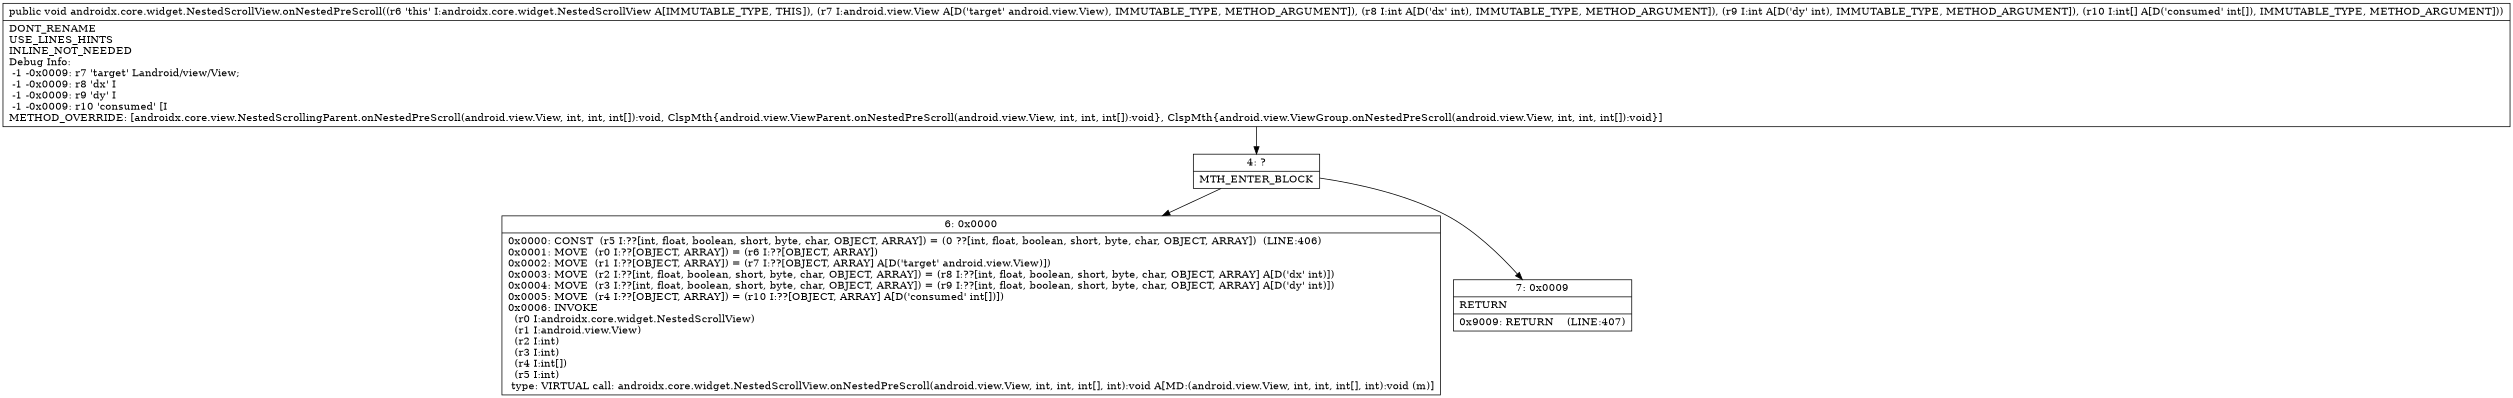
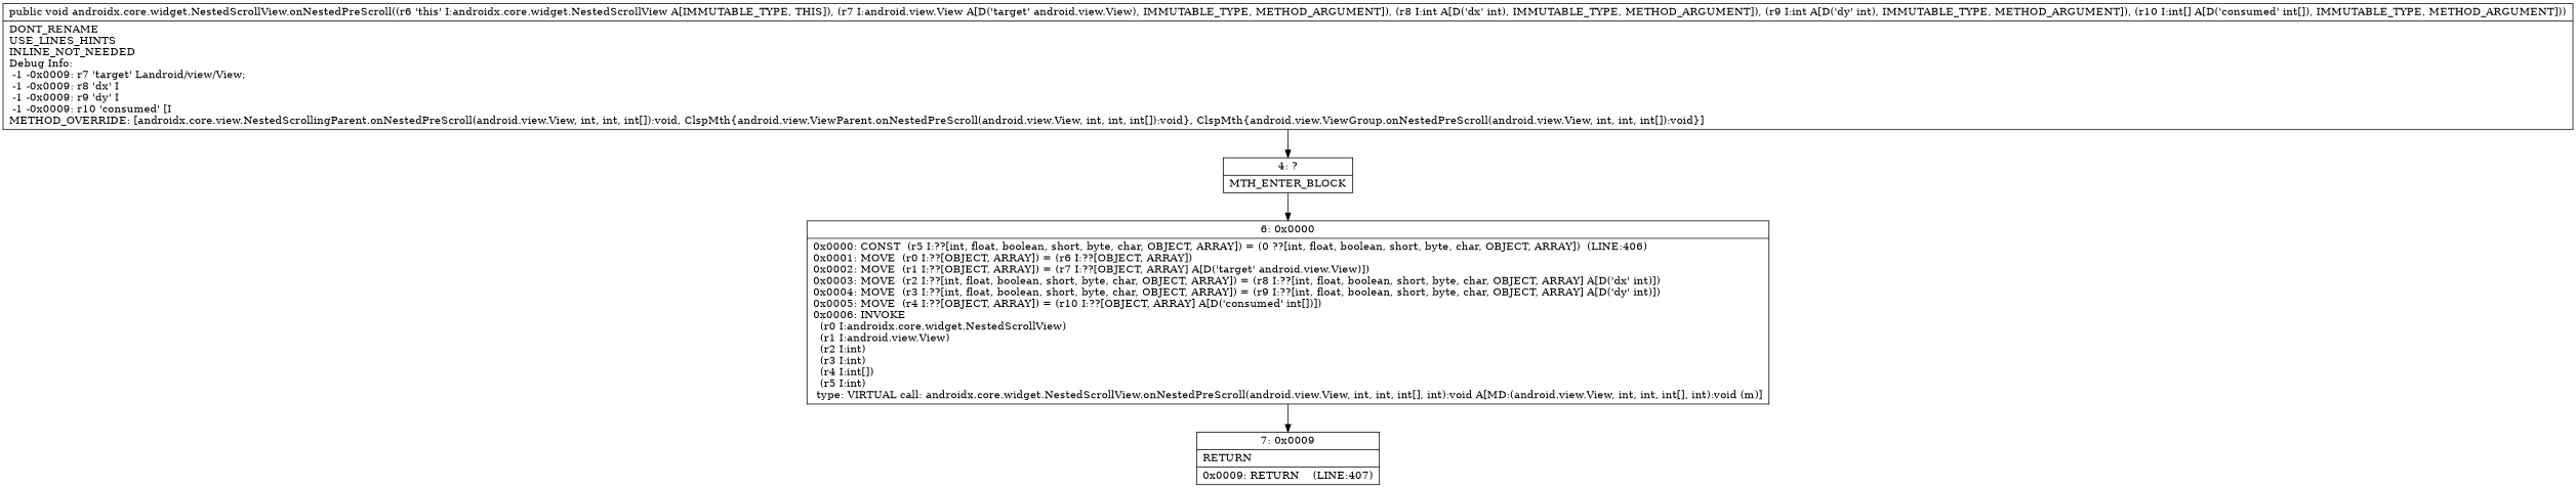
  digraph {
    node [shape=record]
    n1 [label="{4\:\ ?|MTH_ENTER_BLOCK\l}"]
    n2 [label="{6\:\ 0x0000|0x0000: CONST  (r5 I:??[int, float, boolean, short, byte, char, OBJECT, ARRAY]) = (0 ??[int, float, boolean, short, byte, char, OBJECT, ARRAY])  (LINE:406)\l0x0001: MOVE  (r0 I:??[OBJECT, ARRAY]) = (r6 I:??[OBJECT, ARRAY]) \l0x0002: MOVE  (r1 I:??[OBJECT, ARRAY]) = (r7 I:??[OBJECT, ARRAY] A[D('target' android.view.View)]) \l0x0003: MOVE  (r2 I:??[int, float, boolean, short, byte, char, OBJECT, ARRAY]) = (r8 I:??[int, float, boolean, short, byte, char, OBJECT, ARRAY] A[D('dx' int)]) \l0x0004: MOVE  (r3 I:??[int, float, boolean, short, byte, char, OBJECT, ARRAY]) = (r9 I:??[int, float, boolean, short, byte, char, OBJECT, ARRAY] A[D('dy' int)]) \l0x0005: MOVE  (r4 I:??[OBJECT, ARRAY]) = (r10 I:??[OBJECT, ARRAY] A[D('consumed' int[])]) \l0x0006: INVOKE  \l  (r0 I:androidx.core.widget.NestedScrollView)\l  (r1 I:android.view.View)\l  (r2 I:int)\l  (r3 I:int)\l  (r4 I:int[])\l  (r5 I:int)\l type: VIRTUAL call: androidx.core.widget.NestedScrollView.onNestedPreScroll(android.view.View, int, int, int[], int):void A[MD:(android.view.View, int, int, int[], int):void (m)]\l}"]
-   n3 [label="{7\:\ 0x0009|RETURN\l|0x9009: RETURN    (LINE:407)\l}"]
+   n3 [label="{7\:\ 0x0009|RETURN\l|0x0009: RETURN    (LINE:407)\l}"]
    n4 [label="{public void androidx.core.widget.NestedScrollView.onNestedPreScroll((r6 'this' I:androidx.core.widget.NestedScrollView A[IMMUTABLE_TYPE, THIS]), (r7 I:android.view.View A[D('target' android.view.View), IMMUTABLE_TYPE, METHOD_ARGUMENT]), (r8 I:int A[D('dx' int), IMMUTABLE_TYPE, METHOD_ARGUMENT]), (r9 I:int A[D('dy' int), IMMUTABLE_TYPE, METHOD_ARGUMENT]), (r10 I:int[] A[D('consumed' int[]), IMMUTABLE_TYPE, METHOD_ARGUMENT]))  | DONT_RENAME\lUSE_LINES_HINTS\lINLINE_NOT_NEEDED\lDebug Info:\l  \-1 \-0x0009: r7 'target' Landroid\/view\/View;\l  \-1 \-0x0009: r8 'dx' I\l  \-1 \-0x0009: r9 'dy' I\l  \-1 \-0x0009: r10 'consumed' [I\lMETHOD_OVERRIDE: [androidx.core.view.NestedScrollingParent.onNestedPreScroll(android.view.View, int, int, int[]):void, ClspMth\{android.view.ViewParent.onNestedPreScroll(android.view.View, int, int, int[]):void\}, ClspMth\{android.view.ViewGroup.onNestedPreScroll(android.view.View, int, int, int[]):void\}]\l}"]
    n1 -> n2
-   n1 -> n3
+   n2 -> n3
    n4 -> n1
  }
